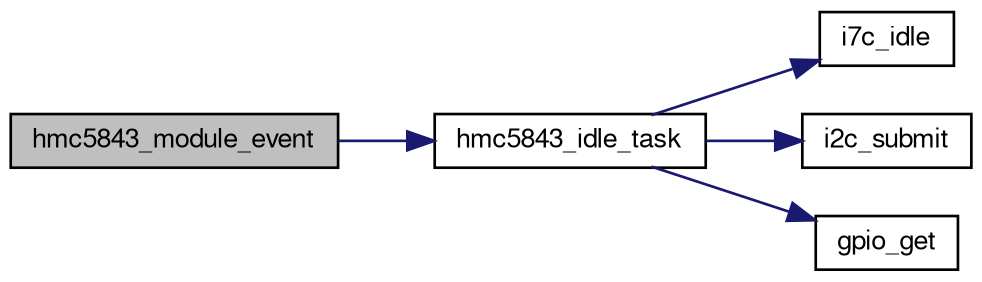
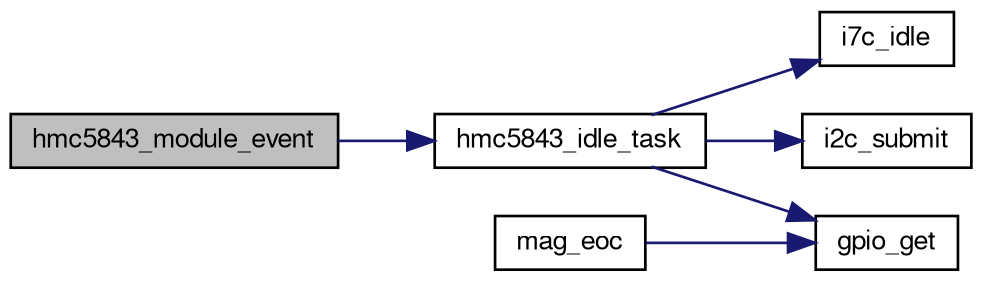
  digraph {
    rankdir=LR
    node [color=black fillcolor=white fontname=FreeSans fontsize=10 shape=record style=filled]
    edge [color=midnightblue fontname=FreeSans fontsize=10 labelfontname=FreeSans labelfontsize=10 style=solid]
    n1 [fillcolor=grey75 fontcolor=black height=0.2 label=hmc5843_module_event width=0.4]
    n2 [height=0.2 label=hmc5843_idle_task width=0.4]
    n3 [height=0.2 label=i7c_idle width=0.4]
    n4 [height=0.2 label=i2c_submit width=0.4]
    n5 [height=0.2 label=gpio_get width=0.4]
+   n6 [height=0.2 label=mag_eoc width=0.4]
    n1 -> n2
    n2 -> n3
    n2 -> n4
    n2 -> n5
+   n6 -> n5
  }
